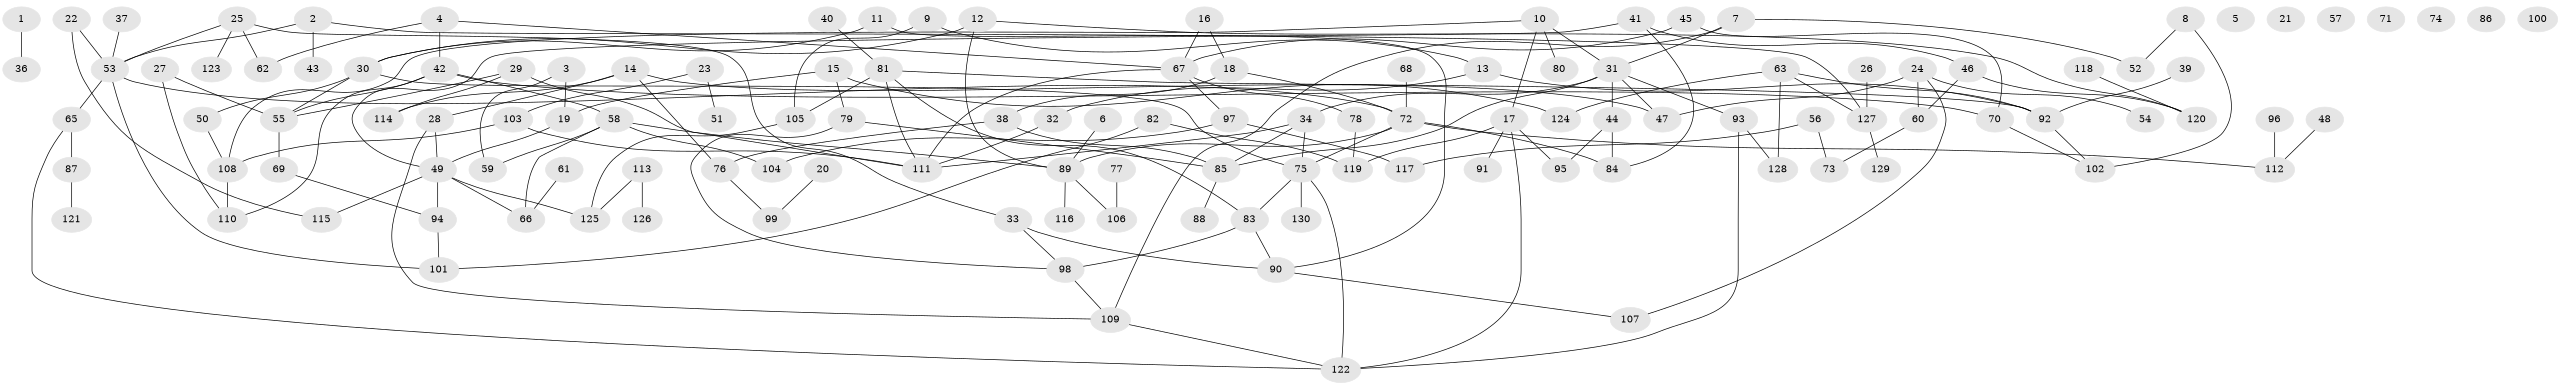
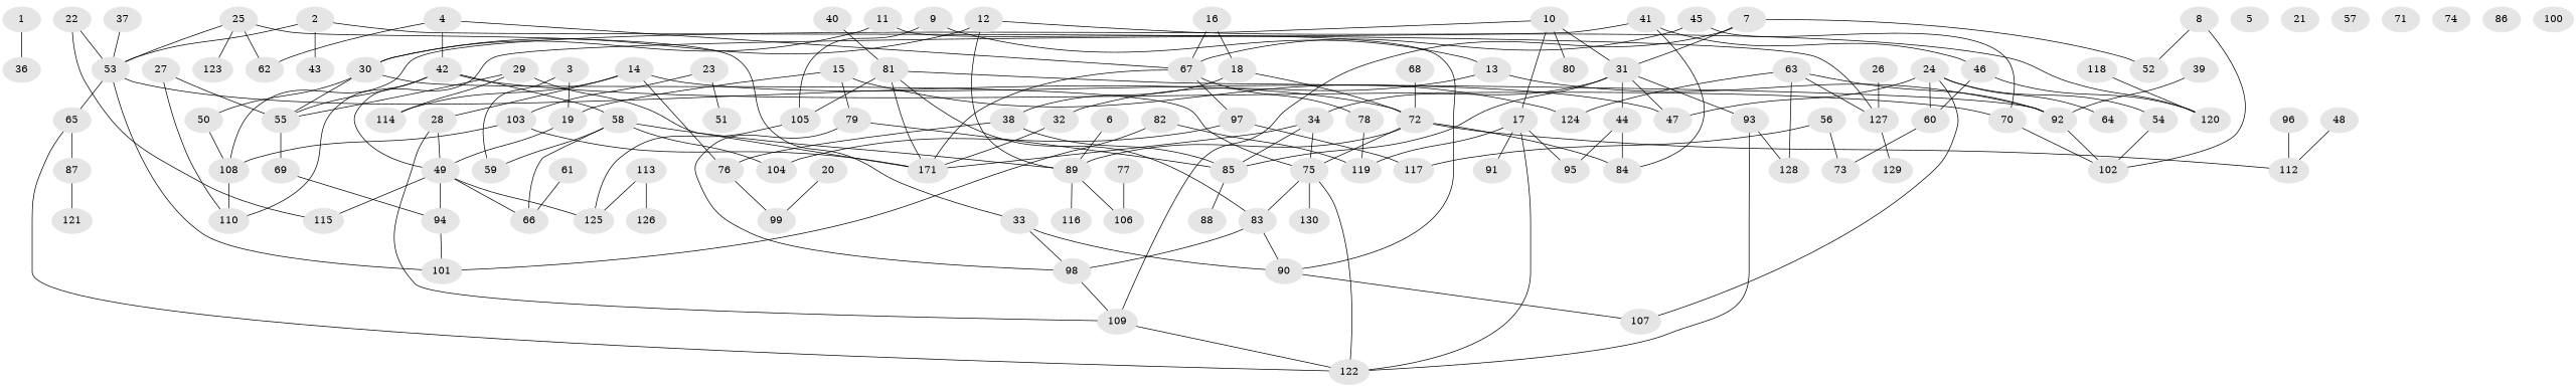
  graph {
    node [color=gray90 style=filled]
    1
    36
    2
    43
    53
    127
    72
    65
    101
    129
    3
    19
    59
    49
    4
    42
    62
    67
    55
    110
    58
    70
-   111
+   111 [label=171]
    78
    97
    5
    6
    89
    106
    116
    7
    31
    52
    109
    47
    34
    44
    85
    93
    122
    8
    102
    9
    13
    105
    32
    92
    125
    10
    17
    80
    108
    91
    95
    119
    11
    30
    90
    50
    75
    107
    12
    120
    96
    112
    14
    28
    76
    114
    99
    15
    79
    124
    98
    16
    18
    38
    84
    115
    66
    94
    20
    21
    22
    23
    51
    103
    24
    54
    60
+   64
    73
    25
    33
    123
    26
    27
    69
    29
    83
    130
    88
    128
    82
    113
    126
    37
    39
    40
    81
    41
    46
    104
    45
    48
    87
    56
    117
    57
    61
    63
    121
    68
    71
    74
    77
    86
    100
    118
    1 -- 36
    2 -- 43
    2 -- 53
    2 -- 127
    53 -- 72
    53 -- 65
    53 -- 101
    127 -- 129
    72 -- 89
    72 -- 75
    72 -- 112
    72 -- 84
    65 -- 122
    65 -- 87
    3 -- 19
    3 -- 59
    19 -- 49
    49 -- 125
    49 -- 115
    49 -- 66
    49 -- 94
    4 -- 42
    4 -- 62
    4 -- 67
    42 -- 55
    42 -- 110
    42 -- 58
    42 -- 70
    67 -- 111
    67 -- 78
    67 -- 97
    55 -- 69
    58 -- 59
    58 -- 89
    58 -- 66
    58 -- 104
    70 -- 102
    78 -- 119
    97 -- 104
    97 -- 117
    6 -- 89
    89 -- 106
    89 -- 116
    7 -- 31
    7 -- 52
    7 -- 109
    31 -- 47
    31 -- 34
    31 -- 44
    31 -- 85
    31 -- 93
    109 -- 122
    34 -- 111
    34 -- 85
    34 -- 75
    44 -- 95
    44 -- 84
    85 -- 88
    93 -- 122
    93 -- 128
    8 -- 52
    8 -- 102
    9 -- 13
    9 -- 105
    13 -- 32
    13 -- 92
    105 -- 125
    32 -- 111
    92 -- 102
    10 -- 31
    10 -- 17
    10 -- 80
    10 -- 108
    17 -- 122
    17 -- 91
    17 -- 95
    17 -- 119
    108 -- 110
    11 -- 30
    11 -- 90
    30 -- 55
    30 -- 50
    30 -- 75
    90 -- 107
    50 -- 108
    75 -- 122
    75 -- 83
    75 -- 130
    12 -- 89
    12 -- 30
    12 -- 120
    96 -- 112
    14 -- 47
    14 -- 28
    14 -- 76
    14 -- 114
    28 -- 49
    28 -- 109
    76 -- 99
    15 -- 19
    15 -- 79
    15 -- 124
    79 -- 85
    79 -- 98
    98 -- 109
    16 -- 67
    16 -- 18
    18 -- 72
    18 -- 38
    38 -- 85
    38 -- 76
    94 -- 101
    20 -- 99
    22 -- 53
    22 -- 115
    23 -- 51
    23 -- 103
    103 -- 111
    103 -- 108
    24 -- 47
    24 -- 107
    24 -- 54
    24 -- 60
+   24 -- 64
+   54 -- 102
    60 -- 73
    25 -- 53
    25 -- 62
    25 -- 33
    25 -- 123
    33 -- 90
    33 -- 98
    26 -- 127
    27 -- 55
    27 -- 110
    69 -- 94
    29 -- 55
    29 -- 111
    29 -- 114
    83 -- 90
    83 -- 98
    82 -- 101
    82 -- 119
    113 -- 125
    113 -- 126
    37 -- 53
    39 -- 92
    40 -- 81
    81 -- 111
    81 -- 105
    81 -- 92
    81 -- 83
    41 -- 49
    41 -- 84
    41 -- 46
    46 -- 120
    46 -- 60
    45 -- 67
    45 -- 70
    48 -- 112
    87 -- 121
    56 -- 73
    56 -- 117
    61 -- 66
    63 -- 127
    63 -- 92
    63 -- 124
    63 -- 128
    68 -- 72
    77 -- 106
    118 -- 120
  }
